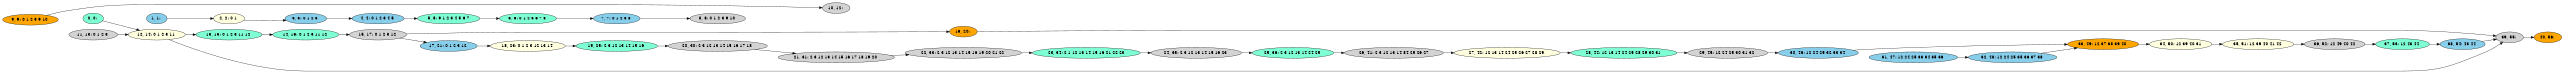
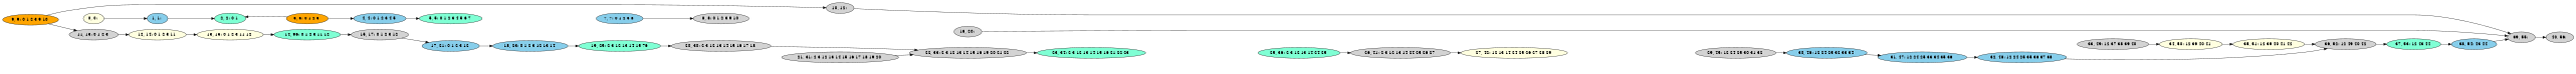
  digraph {
    rankdir=LR
    node [fillcolor=lightgrey style=filled]
-   n1 [fillcolor=aquamarine label="0, 0: "]
+   n1 [fillcolor=lightyellow label="0, 0: "]
    n2 [fillcolor=skyblue label="1, 1: "]
-   n3 [fillcolor=lightyellow label="2, 2: 0 1 "]
-   n4 [fillcolor=skyblue label="3, 3: 0 1 2 3 "]
+   n3 [fillcolor=aquamarine label="2, 2: 0 1 "]
+   n4 [fillcolor=orange label="3, 3: 0 1 2 3 "]
    n5 [fillcolor=skyblue label="4, 4: 0 1 2 3 4 5 "]
-   n6 [fillcolor=aquamarine label="5, 5: 9 1 2 3 4 5 6 7"]
-   n7 [fillcolor=aquamarine label="6, 6: 0 1 2 3 6 7 8 "]
+   n6 [fillcolor=aquamarine label="5, 5: 0 1 2 3 4 5 6 7 "]
    n8 [fillcolor=skyblue label="7, 7: 0 1 2 3 8 "]
    n9 [label="8, 8: 0 1 2 3 9 10 "]
    n10 [fillcolor=orange label="9, 9: 0 1 2 3 9 10 "]
    n11 [label="10, 12: "]
    n12 [label="11, 13: 0 1 2 3 "]
    n13 [label="39, 55: "]
    n14 [fillcolor=lightyellow label="12, 14: 0 1 2 3 11 "]
-   n15 [fillcolor=orange label="40, 56: "]
-   n16 [fillcolor=aquamarine label="13, 15: 0 1 2 3 11 12 "]
-   n17 [fillcolor=aquamarine label="14, 16: 0 1 2 3 11 12 "]
+   n15 [label="40, 56: "]
+   n16 [fillcolor=lightyellow label="13, 15: 0 1 2 3 11 12 "]
+   n17 [fillcolor=aquamarine label="14, 96: 0 1 2 3 11 12"]
    n18 [label="15, 17: 0 1 2 3 12 "]
-   n19 [fillcolor=orange label="16, 20: "]
+   n19 [label="16, 20: "]
    n20 [fillcolor=skyblue label="17, 21: 0 1 2 3 12 "]
-   n21 [fillcolor=lightyellow label="18, 23: 0 1 2 3 12 13 14 "]
-   n22 [fillcolor=aquamarine label="19, 25: 2 3 12 13 14 15 16 "]
+   n21 [fillcolor=skyblue label="18, 23: 0 1 2 3 12 13 14 "]
+   n22 [fillcolor=aquamarine label="19, 25: 2 3 12 13 14 15 76"]
    n23 [label="20, 30: 2 3 12 13 14 15 16 17 18 "]
    n24 [label="21, 31: 2 3 12 13 14 15 16 17 18 19 20 "]
    n25 [label="22, 33: 2 3 12 13 14 15 16 19 20 21 22 "]
-   n26 [fillcolor=aquamarine label="23, 34: 2 1 12 13 14 15 16 21 22 23"]
-   n27 [label="24, 35: 2 3 12 13 14 15 16 23 "]
+   n26 [fillcolor=aquamarine label="23, 34: 2 3 12 13 14 15 16 21 22 23 "]
    n28 [fillcolor=aquamarine label="25, 36: 2 3 12 13 14 24 25 "]
-   n29 [label="26, 41: 2 3 12 13 14 84 25 26 27"]
+   n29 [label="26, 41: 2 3 12 13 14 24 25 26 27 "]
    n30 [fillcolor=lightyellow label="27, 42: 12 13 14 24 25 26 27 28 29 "]
-   n31 [fillcolor=aquamarine label="28, 44: 12 13 14 24 25 28 29 30 31 "]
    n32 [label="29, 45: 12 24 25 30 31 32 "]
    n33 [fillcolor=skyblue label="30, 46: 12 24 25 32 33 34 "]
    n34 [fillcolor=skyblue label="31, 47: 12 24 25 33 34 35 36 "]
    n35 [fillcolor=skyblue label="32, 48: 12 24 25 35 36 37 38 "]
-   n36 [fillcolor=orange label="33, 49: 12 37 38 39 40 "]
-   n37 [fillcolor=lightyellow label="34, 50: 12 39 40 31"]
+   n36 [label="33, 49: 12 37 38 39 40 "]
+   n37 [fillcolor=lightyellow label="34, 50: 12 39 40 41 "]
    n38 [fillcolor=lightyellow label="35, 51: 12 39 40 41 42 "]
    n39 [label="36, 52: 12 49 40 42"]
    n40 [fillcolor=aquamarine label="37, 53: 12 43 44 "]
    n41 [fillcolor=skyblue label="38, 54: 43 44 "]
-   n1 -> n14
+   n1 -> n2
    n2 -> n3
-   n3 -> n4
+   n4 -> n3
    n4 -> n5
    n5 -> n6
-   n6 -> n7
-   n7 -> n8
    n8 -> n9
    n10 -> n11
-   n14 -> n13
+   n10 -> n12
+   n11 -> n13
    n12 -> n14
    n13 -> n15
    n14 -> n16
    n16 -> n17
    n17 -> n18
-   n18 -> n19
    n18 -> n20
    n19 -> n13
    n20 -> n21
    n21 -> n22
    n22 -> n23
-   n23 -> n24
+   n23 -> n25
    n24 -> n25
    n25 -> n26
-   n26 -> n27
-   n27 -> n28
    n28 -> n29
    n29 -> n30
-   n30 -> n31
-   n31 -> n32
    n32 -> n33
-   n33 -> n36
+   n33 -> n34
    n34 -> n35
-   n35 -> n36
+   n35 -> n39
    n36 -> n37
    n37 -> n38
    n38 -> n39
    n39 -> n40
    n40 -> n41
    n41 -> n13
  }
